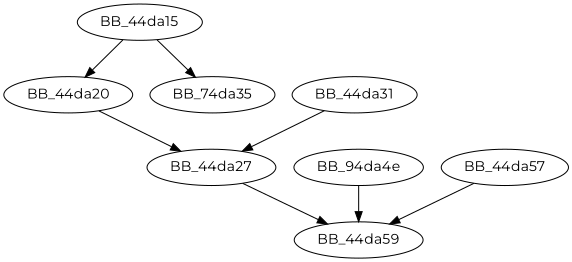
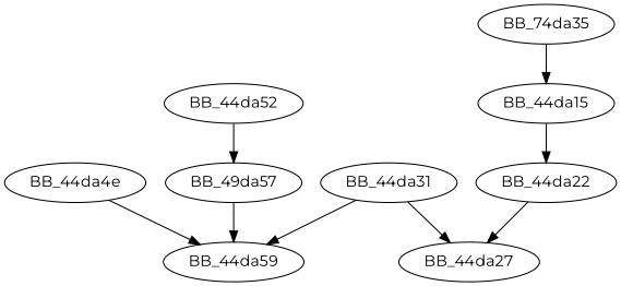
  digraph {
    fontname=Montserrat
    node [fontname=Montserrat]
    edge [fontname=Montserrat]
    BB_44da15
-   BB_44da22 [label=BB_44da20]
+   BB_44da22
    n3 [label=BB_74da35]
    BB_44da27
    BB_44da31
    BB_44da59
-   BB_44da4e [label=BB_94da4e]
-   BB_44da57
+   BB_44da4e
+   BB_44da52
+   BB_44da57 [label=BB_49da57]
    BB_44da15 -> BB_44da22
-   BB_44da15 -> n3
+   n3 -> BB_44da15
    BB_44da22 -> BB_44da27
    BB_44da31 -> BB_44da27
-   BB_44da27 -> BB_44da59
+   BB_44da31 -> BB_44da59
    BB_44da4e -> BB_44da59
+   BB_44da52 -> BB_44da57
    BB_44da57 -> BB_44da59
  }
